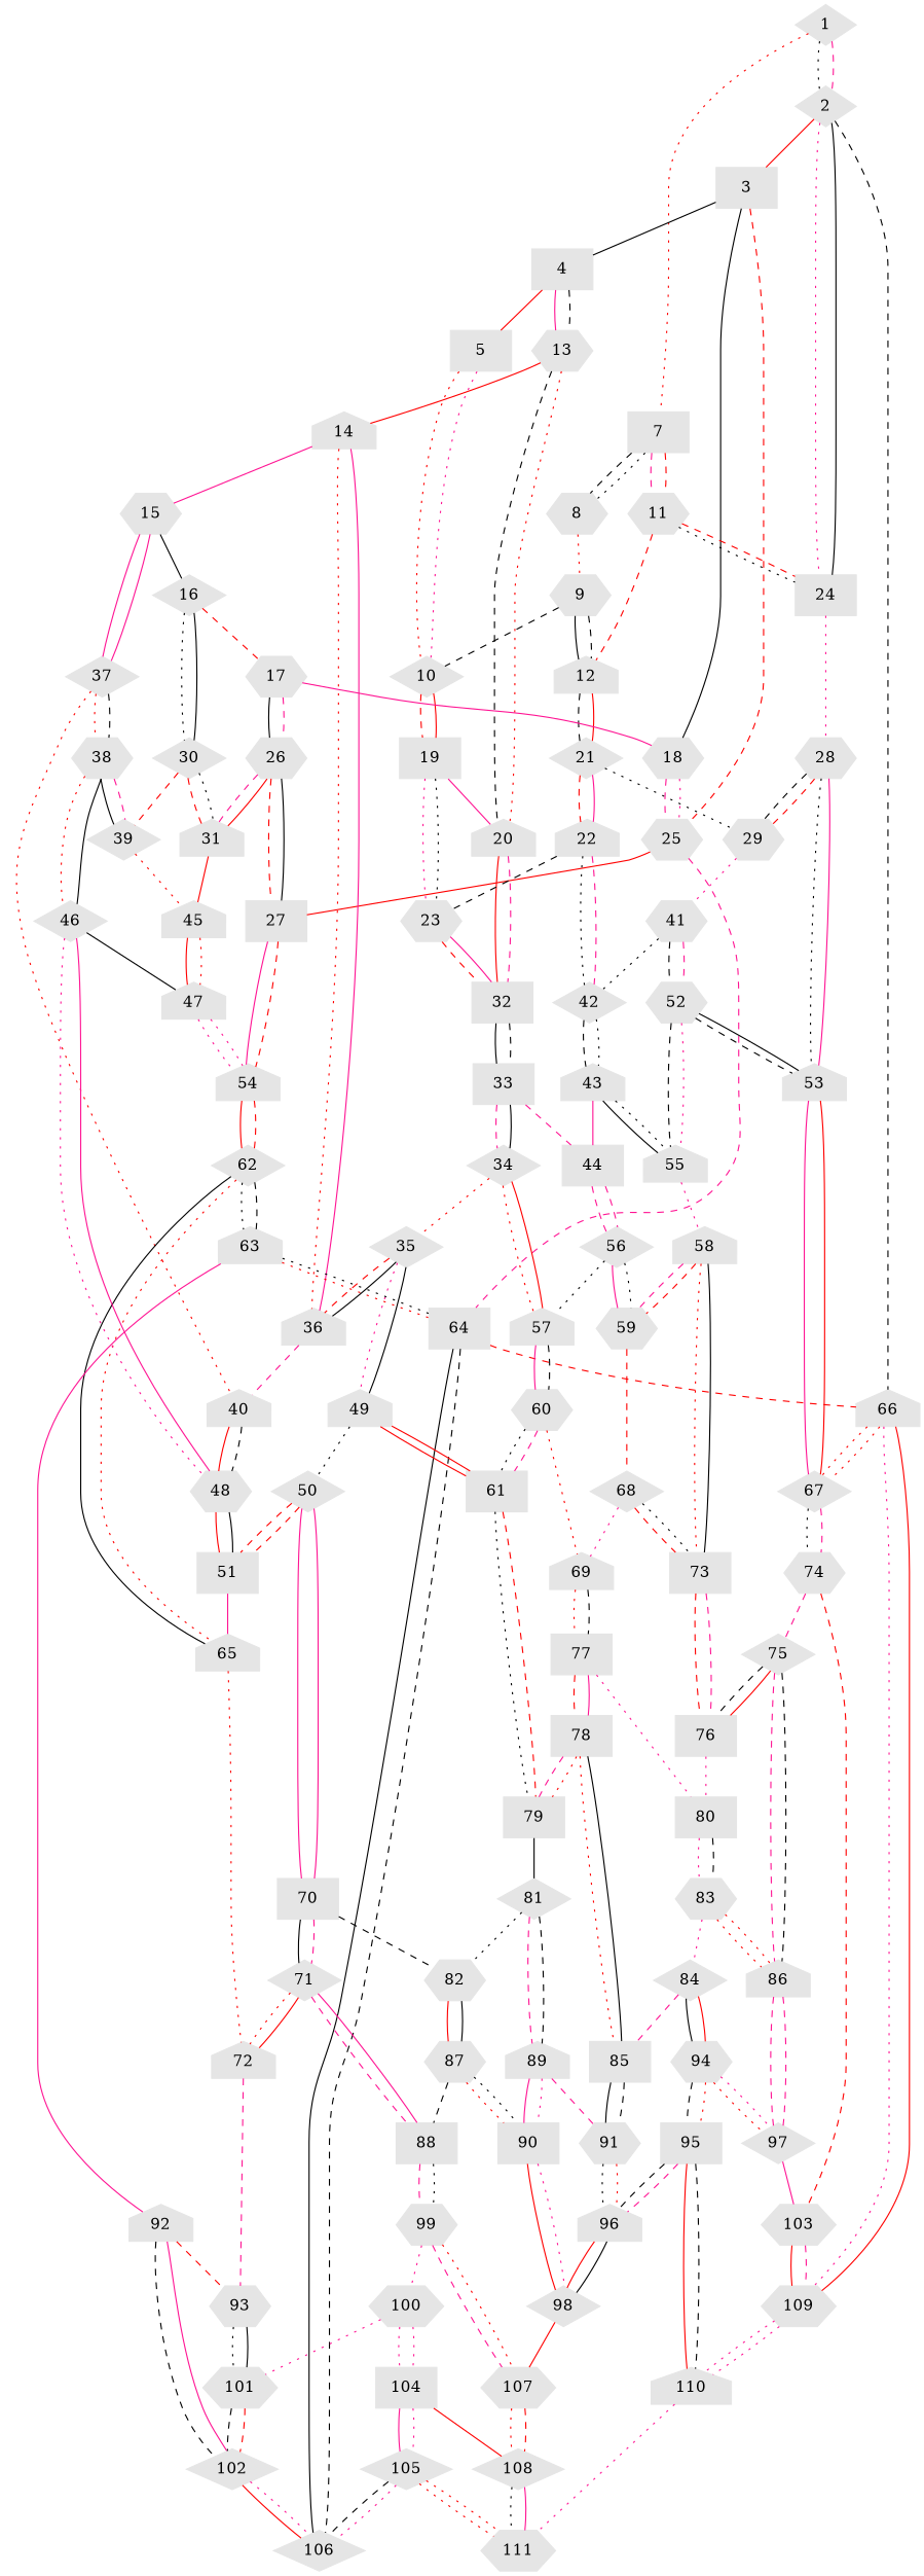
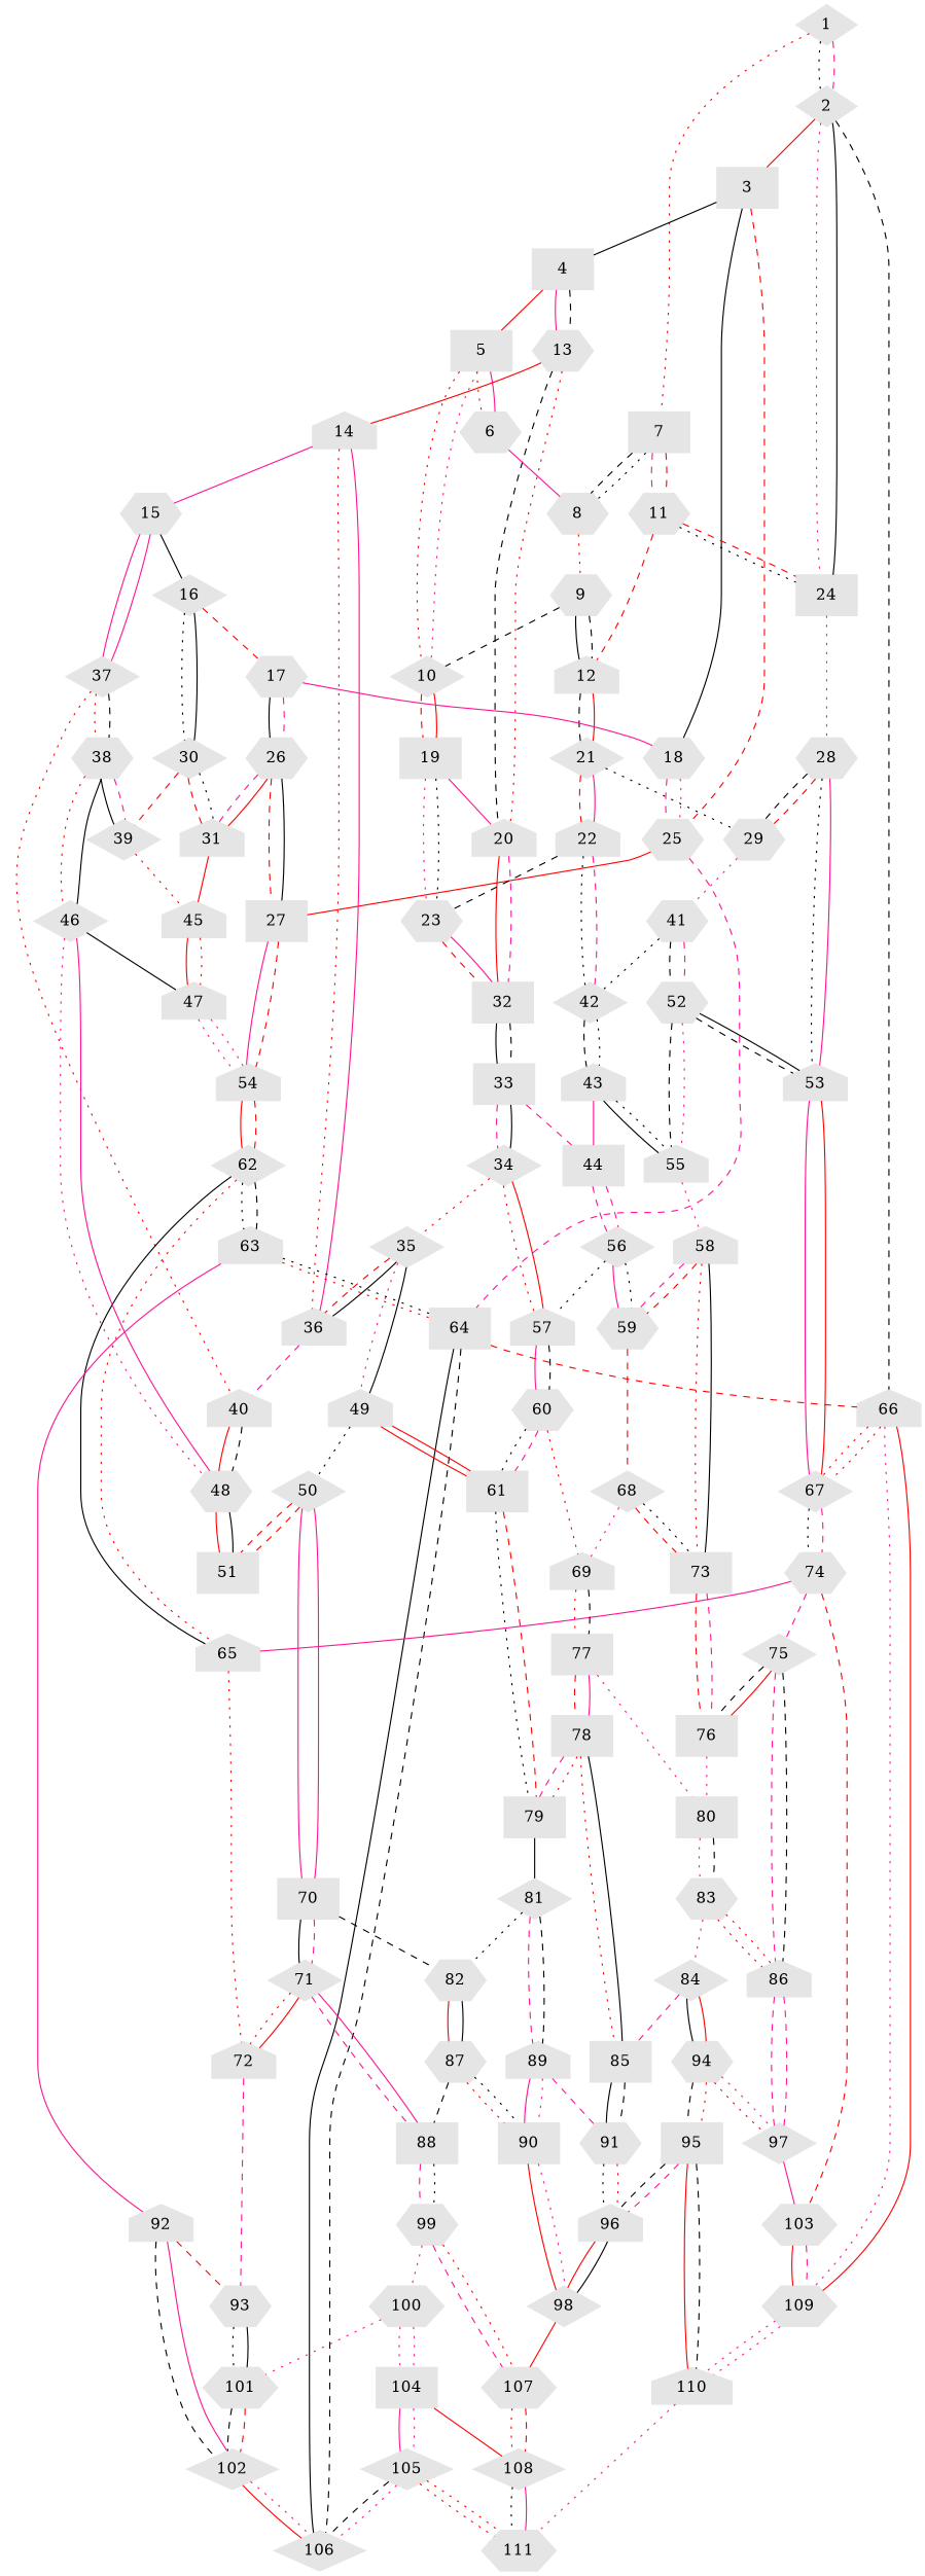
  graph {
    node [color=gray90 shape=hexagon style=filled]
    edge [color=deeppink style=dashed]
    1 [shape=diamond]
    2 [shape=diamond]
    7 [shape=box]
    3 [shape=box]
    24 [shape=box]
    66 [shape=house]
    8
    11
    4 [shape=box]
    18
    25
    28
    67 [shape=diamond]
    109
    5 [shape=box]
    13
    27 [shape=box]
    64 [shape=box]
+   6
    10 [shape=diamond]
    14 [shape=house]
    20 [shape=house]
    19 [shape=box]
    9
    12 [shape=house]
    21 [shape=diamond]
    23
    22 [shape=house]
    29
    15
    36 [shape=house]
    32 [shape=box]
    16 [shape=diamond]
    37 [shape=diamond]
    40 [shape=house]
    17
    30 [shape=diamond]
    38
    26
    31 [shape=house]
    39 [shape=diamond]
    33 [shape=box]
    42 [shape=diamond]
    41
    43 [shape=house]
    53 [shape=house]
    54 [shape=house]
    106 [shape=diamond]
    45 [shape=house]
    62 [shape=diamond]
    52
    47 [shape=house]
    34 [shape=diamond]
    44 [shape=box]
    35 [shape=diamond]
    57 [shape=house]
    56 [shape=diamond]
    49 [shape=house]
    60
    50 [shape=diamond]
    61 [shape=box]
    48
    46 [shape=diamond]
    51 [shape=box]
    55 [shape=house]
    58 [shape=house]
    59
    65 [shape=house]
    70 [shape=box]
    79 [shape=box]
    71 [shape=diamond]
    82
    72 [shape=house]
    74
    63 [shape=house]
    73 [shape=box]
    68 [shape=diamond]
    69 [shape=house]
    76 [shape=box]
    77 [shape=box]
    81 [shape=diamond]
    92 [shape=house]
    93
    102 [shape=diamond]
    110 [shape=house]
    75 [shape=diamond]
    103
    80 [shape=box]
    78 [shape=box]
    88 [shape=box]
    87
    99
    101
    86 [shape=house]
    97 [shape=diamond]
    83
    85 [shape=box]
    91
    89 [shape=house]
    84 [shape=diamond]
    90 [shape=box]
    94
    95 [shape=box]
    96 [shape=house]
    98 [shape=diamond]
    107
    100
    111
    108 [shape=diamond]
    104 [shape=box]
    105 [shape=diamond]
    1 -- 2 [color=black style=dotted]
    1 -- 2
    1 -- 7 [color=red style=dotted]
    2 -- 3 [color=red style=solid]
    2 -- 24 [style=dotted]
    2 -- 24 [color=black style=solid]
    2 -- 66 [color=black]
    7 -- 8 [color=black]
    7 -- 8 [color=black style=dotted]
    7 -- 11
    7 -- 11 [color=red]
    3 -- 4 [color=black style=solid]
    3 -- 18 [color=black style=solid]
    3 -- 25 [color=red]
    24 -- 28 [style=dotted]
    66 -- 67 [color=red style=dotted]
    66 -- 67 [color=red style=dotted]
    66 -- 109 [style=dotted]
    66 -- 109 [color=red style=solid]
    8 -- 9 [color=red style=dotted]
    11 -- 24 [color=black style=dotted]
    11 -- 24 [color=red]
    11 -- 12 [color=red]
    4 -- 5 [color=red style=solid]
    4 -- 13 [style=solid]
    4 -- 13 [color=black]
    18 -- 25
    18 -- 25 [style=dotted]
    25 -- 27 [color=red style=solid]
    25 -- 64
    28 -- 29 [color=black]
    28 -- 29 [color=red]
    28 -- 53 [color=black style=dotted]
    28 -- 53 [style=solid]
    67 -- 74 [color=black style=dotted]
    67 -- 74
    109 -- 110 [style=dotted]
    109 -- 110 [style=dotted]
+   5 -- 6 [color=red style=dotted]
+   5 -- 6 [style=solid]
    5 -- 10 [color=red style=dotted]
    5 -- 10 [style=dotted]
    13 -- 14 [color=red style=solid]
    13 -- 20 [color=black]
    13 -- 20 [color=red style=dotted]
    27 -- 54 [style=solid]
    27 -- 54 [color=red]
    64 -- 66 [color=red]
    64 -- 106 [color=black style=solid]
    64 -- 106 [color=black]
+   6 -- 8 [style=solid]
    10 -- 19 [color=red]
    10 -- 19 [color=red style=solid]
    14 -- 15 [style=solid]
    14 -- 36 [color=red style=dotted]
    14 -- 36 [style=solid]
    20 -- 32 [color=red style=solid]
    20 -- 32
    19 -- 20 [style=solid]
    19 -- 23 [style=dotted]
    19 -- 23 [color=black style=dotted]
    9 -- 10 [color=black]
    9 -- 12 [color=black style=solid]
    9 -- 12 [color=black]
    12 -- 21 [color=black]
    12 -- 21 [color=red style=solid]
    21 -- 22 [color=red]
    21 -- 22 [style=solid]
    21 -- 29 [color=black style=dotted]
    23 -- 32 [color=red]
    23 -- 32 [style=solid]
    22 -- 23 [color=black]
    22 -- 42 [color=black style=dotted]
    22 -- 42
    29 -- 41 [style=dotted]
    15 -- 16 [color=black style=solid]
    15 -- 37 [style=solid]
    15 -- 37 [style=solid]
    36 -- 40
    32 -- 33 [color=black style=solid]
    32 -- 33 [color=black]
    16 -- 17 [color=red]
    16 -- 30 [color=black style=dotted]
    16 -- 30 [color=black style=solid]
    37 -- 40 [color=red style=dotted]
    37 -- 38 [color=red style=dotted]
    37 -- 38 [color=black]
    40 -- 48 [color=red style=solid]
    40 -- 48 [color=black]
    17 -- 18 [style=solid]
    17 -- 26 [color=black style=solid]
    17 -- 26
    30 -- 31 [color=red]
    30 -- 31 [color=black style=dotted]
    30 -- 39 [color=red]
    38 -- 39 [color=black style=solid]
    38 -- 39
    38 -- 46 [color=red style=dotted]
    38 -- 46 [color=black style=solid]
    26 -- 27 [color=red]
    26 -- 27 [color=black style=solid]
    26 -- 31
    26 -- 31 [color=red style=solid]
    31 -- 45 [color=red style=solid]
    39 -- 45 [color=red style=dotted]
    33 -- 34
    33 -- 34 [color=black style=solid]
    33 -- 44
    42 -- 43 [color=black]
    42 -- 43 [color=black style=dotted]
    41 -- 42 [color=black style=dotted]
    41 -- 52 [color=black]
    41 -- 52
    43 -- 44 [style=solid]
    43 -- 55 [color=black style=solid]
    43 -- 55 [color=black style=dotted]
    53 -- 67 [style=solid]
    53 -- 67 [color=red style=solid]
    54 -- 62 [color=red style=solid]
    54 -- 62 [color=red]
    45 -- 47 [color=red style=solid]
    45 -- 47 [color=red style=dotted]
    62 -- 65 [color=black style=solid]
    62 -- 65 [color=red style=dotted]
    62 -- 63 [color=black style=dotted]
    62 -- 63 [color=black]
    52 -- 53 [color=black]
    52 -- 53 [color=black style=solid]
    52 -- 55 [color=black]
    52 -- 55 [style=dotted]
    47 -- 54 [style=dotted]
    47 -- 54 [style=dotted]
    34 -- 35 [color=red style=dotted]
    34 -- 57 [color=red style=dotted]
    34 -- 57 [color=red style=solid]
    44 -- 56
    44 -- 56
    35 -- 36 [color=red]
    35 -- 36 [color=black style=solid]
    35 -- 49 [style=dotted]
    35 -- 49 [color=black style=solid]
    57 -- 60 [style=solid]
    57 -- 60 [color=black]
    56 -- 57 [color=black style=dotted]
    56 -- 59 [style=solid]
    56 -- 59 [color=black style=dotted]
    49 -- 50 [color=black style=dotted]
    49 -- 61 [color=red style=solid]
    49 -- 61 [color=red style=solid]
    60 -- 61 [color=black style=dotted]
    60 -- 61
    60 -- 69 [color=red style=dotted]
    50 -- 51 [color=red]
    50 -- 51 [color=red]
    50 -- 70 [style=solid]
    50 -- 70 [style=solid]
    61 -- 79 [color=black style=dotted]
    61 -- 79 [color=red]
    48 -- 51 [color=red style=solid]
    48 -- 51 [color=black style=solid]
    46 -- 47 [color=black style=solid]
    46 -- 48 [style=dotted]
    46 -- 48 [style=solid]
-   51 -- 65 [style=solid]
+   74 -- 65 [style=solid]
    55 -- 58 [style=dotted]
    58 -- 59
    58 -- 59 [color=red]
    58 -- 73 [color=red style=dotted]
    58 -- 73 [color=black style=solid]
    59 -- 68 [color=red]
    65 -- 72 [color=red style=dotted]
    70 -- 71 [color=black style=solid]
    70 -- 71
    70 -- 82 [color=black]
    79 -- 81 [color=black style=solid]
    71 -- 72 [color=red style=dotted]
    71 -- 72 [color=red style=solid]
    71 -- 88
    71 -- 88 [style=solid]
    82 -- 87 [color=red style=solid]
    82 -- 87 [color=black style=solid]
    72 -- 93
    74 -- 75
    74 -- 103 [color=red]
    63 -- 64 [color=red style=dotted]
    63 -- 64 [color=black style=dotted]
    63 -- 92 [style=solid]
    73 -- 76 [color=red]
    73 -- 76
    68 -- 73 [color=red]
    68 -- 73 [color=black style=dotted]
    68 -- 69 [style=dotted]
    69 -- 77 [color=red style=dotted]
    69 -- 77 [color=black]
    76 -- 80 [style=dotted]
    77 -- 80 [style=dotted]
    77 -- 78 [color=red]
    77 -- 78 [style=solid]
    81 -- 82 [color=black style=dotted]
    81 -- 89
    81 -- 89 [color=black]
    92 -- 93 [color=red]
    92 -- 102 [color=black]
    92 -- 102 [style=solid]
    93 -- 101 [color=black style=dotted]
    93 -- 101 [color=black style=solid]
    102 -- 106 [color=red style=solid]
    102 -- 106 [style=dotted]
    110 -- 111 [style=dotted]
    75 -- 76 [color=black]
    75 -- 76 [color=red style=solid]
    75 -- 86
    75 -- 86 [color=black]
    103 -- 109 [color=red style=solid]
    103 -- 109
    80 -- 83 [style=dotted]
    80 -- 83 [color=black]
    78 -- 79
    78 -- 79 [color=red style=dotted]
    78 -- 85 [color=red style=dotted]
    78 -- 85 [color=black style=solid]
    88 -- 99
    88 -- 99 [color=black style=dotted]
    87 -- 88 [color=black]
    87 -- 90 [color=red style=dotted]
    87 -- 90 [color=black style=dotted]
    99 -- 107
    99 -- 107 [color=red style=dotted]
    99 -- 100 [style=dotted]
    101 -- 102 [color=black]
    101 -- 102 [color=red]
    86 -- 97
    86 -- 97
    97 -- 103 [style=solid]
    83 -- 86 [color=red style=dotted]
    83 -- 86 [color=red style=dotted]
    83 -- 84 [style=dotted]
    85 -- 91 [color=black style=solid]
    85 -- 91 [color=black]
    91 -- 96 [color=black style=dotted]
    91 -- 96 [color=red style=dotted]
    89 -- 91
    89 -- 90 [style=solid]
    89 -- 90 [style=dotted]
    84 -- 85
    84 -- 94 [color=black style=solid]
    84 -- 94 [color=red style=solid]
    90 -- 98 [color=red style=solid]
    90 -- 98 [style=dotted]
    94 -- 97 [color=red style=dotted]
    94 -- 97 [style=dotted]
    94 -- 95 [color=black]
    94 -- 95 [color=red style=dotted]
    95 -- 110 [color=red style=solid]
    95 -- 110 [color=black]
    95 -- 96 [color=black]
    95 -- 96
    96 -- 98 [color=red style=solid]
    96 -- 98 [color=black style=solid]
    98 -- 107 [color=red style=solid]
    107 -- 108 [color=red style=dotted]
    107 -- 108 [color=red]
    100 -- 101 [style=dotted]
    100 -- 104 [style=dotted]
    100 -- 104 [style=dotted]
    108 -- 111 [color=black style=dotted]
    108 -- 111 [style=solid]
    104 -- 108 [color=red style=solid]
    104 -- 105 [style=solid]
    104 -- 105 [style=dotted]
    105 -- 106 [color=black]
    105 -- 106 [style=dotted]
    105 -- 111 [color=red style=dotted]
    105 -- 111 [color=red style=dotted]
  }
